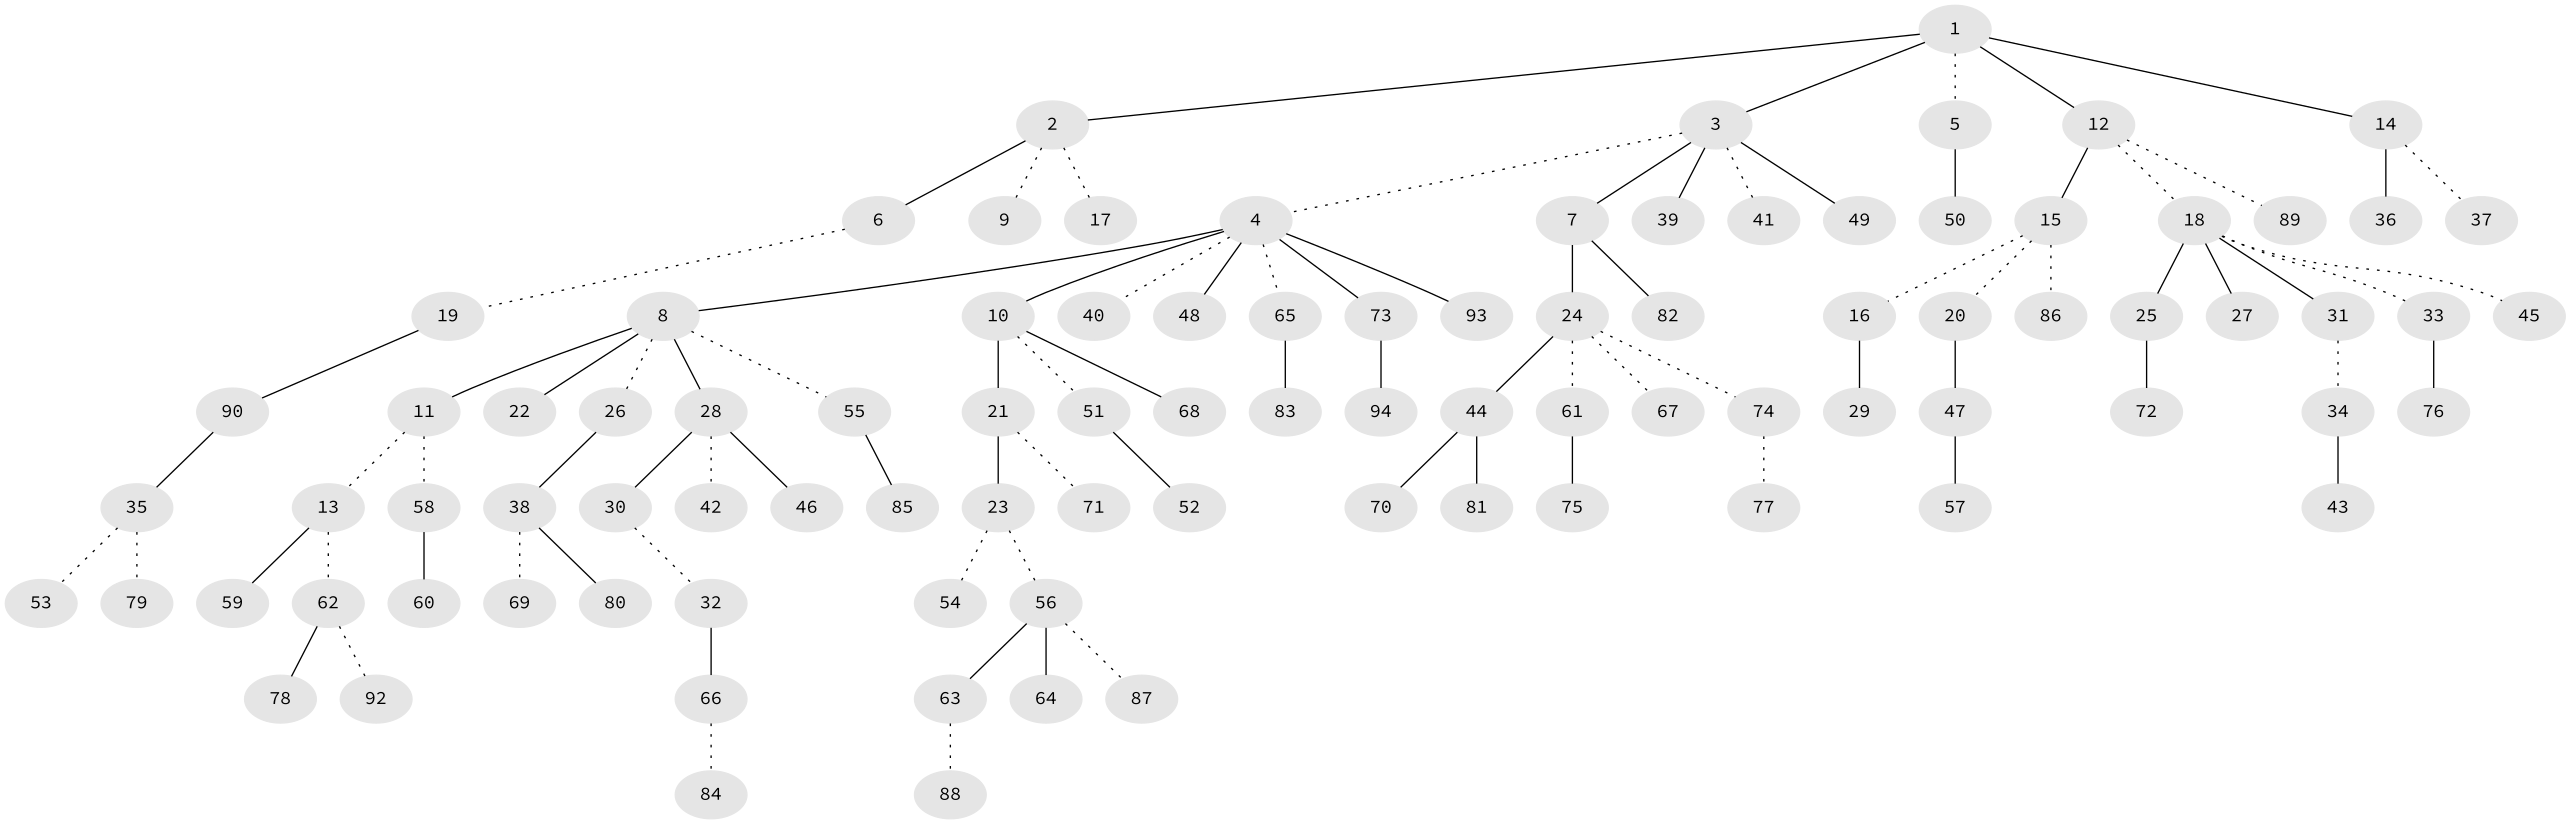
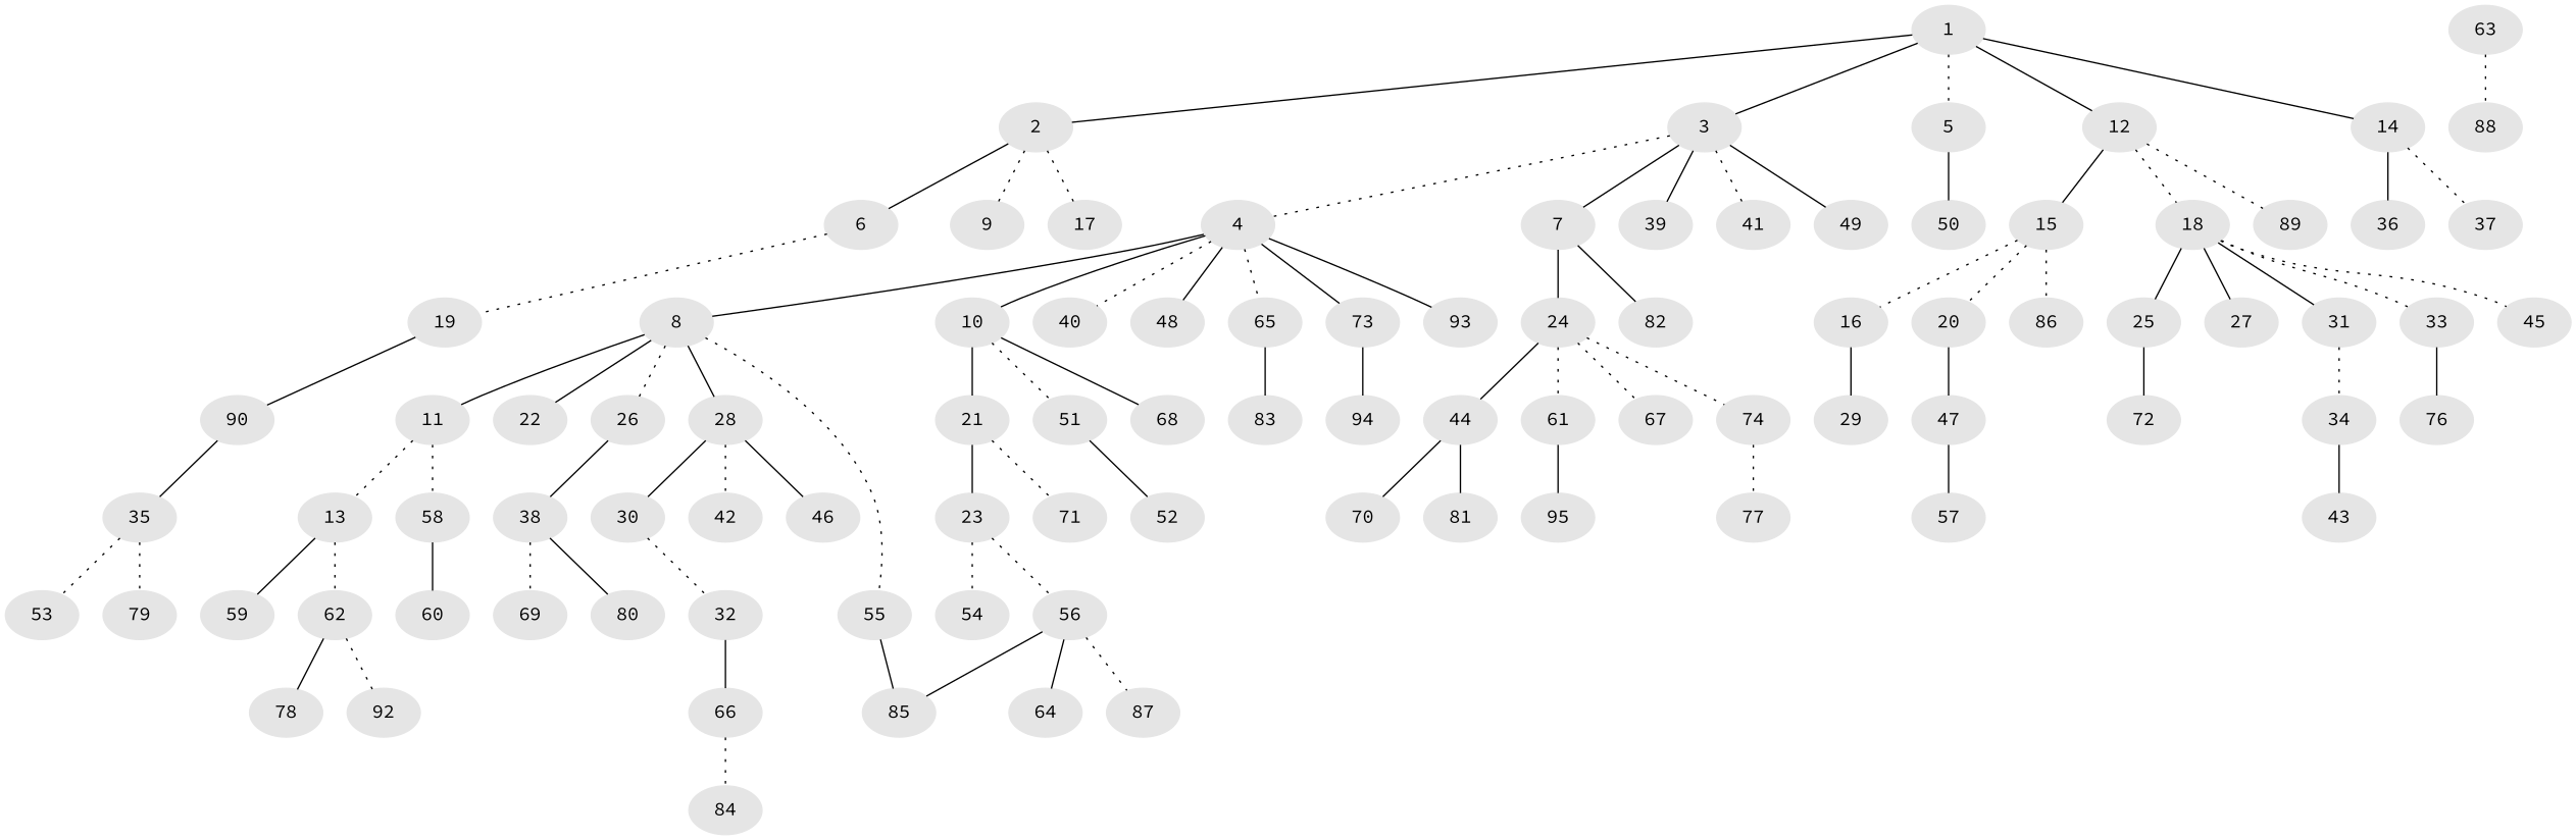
  graph {
    fontname="Source Code Pro"
    node [color=gray90 fontname="Source Code Pro" style=filled]
    edge [fontname="Source Code Pro" style=solid]
    1
    2
    3
    5
    12
    14
    6
    9
    17
    4
    7
    39
    41
    49
    50
    15
    18
    89
    36
    37
    19
    8
    10
    40
    48
    65
    73
    93
    24
    82
    11
    22
    26
    28
    55
    21
    51
    68
    83
    n40 [label=94]
    90
    44
    61
    67
    74
    13
    58
    38
    30
    42
    46
    85
    23
    71
    52
    59
    62
    35
    53
    79
    60
    16
    20
    86
    25
    27
    31
    33
    45
    78
    92
    29
    47
    72
    34
    76
    57
    54
    56
    63
    64
    87
    70
    81
-   75
+   75 [label=95]
    77
    69
    80
    32
    66
    43
    84
    88
    1 -- 2
    1 -- 3
    1 -- 5 [style=dotted]
    1 -- 12
    1 -- 14
    2 -- 6
    2 -- 9 [style=dotted]
    2 -- 17 [style=dotted]
    3 -- 4 [style=dotted]
    3 -- 7
    3 -- 39
    3 -- 41 [style=dotted]
    3 -- 49
    5 -- 50
    12 -- 15
    12 -- 18 [style=dotted]
    12 -- 89 [style=dotted]
    14 -- 36
    14 -- 37 [style=dotted]
    6 -- 19 [style=dotted]
    4 -- 8
    4 -- 10
    4 -- 40 [style=dotted]
    4 -- 48
    4 -- 65 [style=dotted]
    4 -- 73
    4 -- 93
    7 -- 24
    7 -- 82
    15 -- 16 [style=dotted]
    15 -- 20 [style=dotted]
    15 -- 86 [style=dotted]
    18 -- 25
    18 -- 27
    18 -- 31
    18 -- 33 [style=dotted]
    18 -- 45 [style=dotted]
    19 -- 90
    8 -- 11
    8 -- 22
    8 -- 26 [style=dotted]
    8 -- 28
    8 -- 55 [style=dotted]
    10 -- 21
    10 -- 51 [style=dotted]
    10 -- 68
    65 -- 83
    73 -- n40
    24 -- 44
    24 -- 61 [style=dotted]
    24 -- 67 [style=dotted]
    24 -- 74 [style=dotted]
    11 -- 13 [style=dotted]
    11 -- 58 [style=dotted]
    26 -- 38
    28 -- 30
    28 -- 42 [style=dotted]
    28 -- 46
    55 -- 85
    21 -- 23
    21 -- 71 [style=dotted]
    51 -- 52
    90 -- 35
    44 -- 70
    44 -- 81
    61 -- 75
    74 -- 77 [style=dotted]
    13 -- 59
    13 -- 62 [style=dotted]
    58 -- 60
    38 -- 69 [style=dotted]
    38 -- 80
    30 -- 32 [style=dotted]
    23 -- 54 [style=dotted]
    23 -- 56 [style=dotted]
    62 -- 78
    62 -- 92 [style=dotted]
    35 -- 53 [style=dotted]
    35 -- 79 [style=dotted]
    16 -- 29
    20 -- 47
    25 -- 72
    31 -- 34 [style=dotted]
    33 -- 76
    47 -- 57
    34 -- 43
-   56 -- 63
+   56 -- 85
    56 -- 64
    56 -- 87 [style=dotted]
    63 -- 88 [style=dotted]
    32 -- 66
    66 -- 84 [style=dotted]
  }
